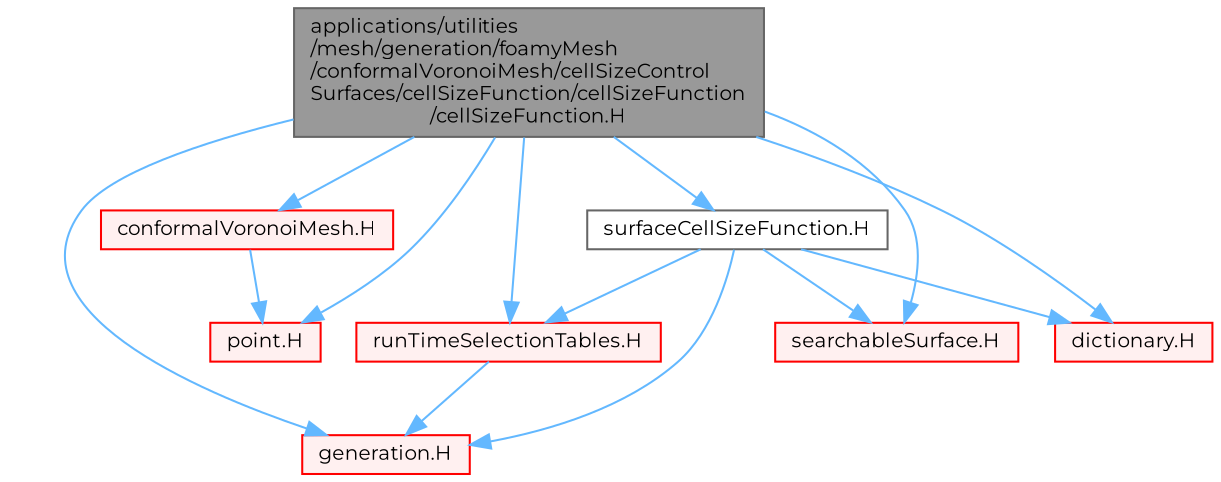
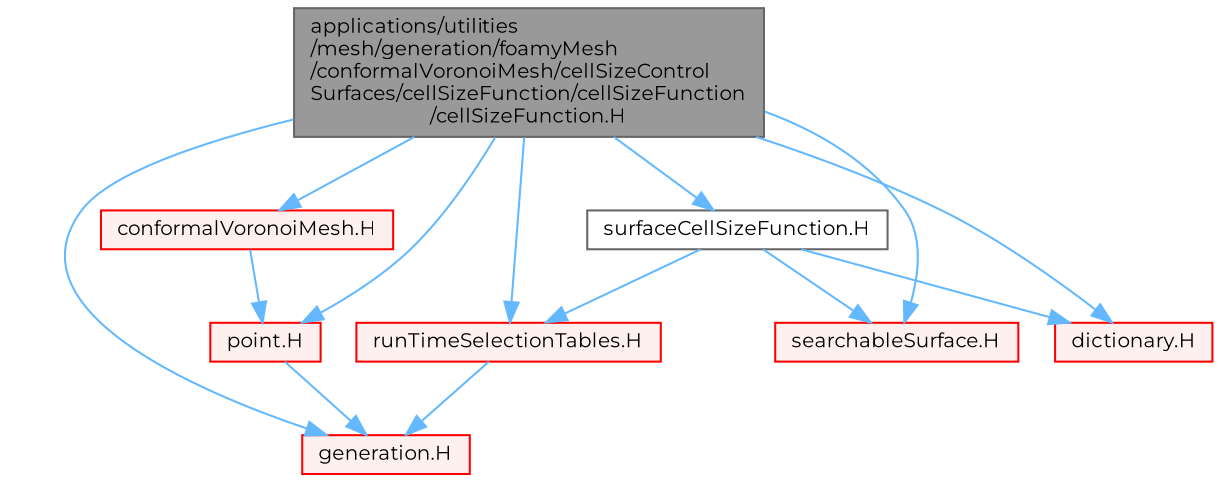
  digraph {
    fontname=Montserrat
    node [color=red fillcolor="#FFF0F0" fontname=Montserrat fontsize=10 shape=box style=filled]
    edge [color=steelblue1 fontname=Montserrat fontsize=10 labelfontname=Helvetica labelfontsize=10 style=solid]
    n1 [color=gray40 fillcolor=grey60 fontcolor=black height=0.2 label="applications/utilities\l/mesh/generation/foamyMesh\l/conformalVoronoiMesh/cellSizeControl\lSurfaces/cellSizeFunction/cellSizeFunction\l/cellSizeFunction.H" width=0.4]
    n2 [height=0.2 label="point.H" width=0.4]
    n3 [height=0.2 label="conformalVoronoiMesh.H" width=0.4]
    n4 [height=0.2 label="searchableSurface.H" width=0.4]
    n5 [height=0.2 label="runTimeSelectionTables.H" width=0.4]
    n6 [height=0.2 label="generation.H" width=0.4]
    n7 [height=0.2 label="dictionary.H" width=0.4]
    n8 [color=grey40 fillcolor=white height=0.2 label="surfaceCellSizeFunction.H" width=0.4]
    n1 -> n2
    n1 -> n3
    n1 -> n4
    n1 -> n5
    n1 -> n6
    n1 -> n7
    n1 -> n8
    n3 -> n2
    n5 -> n6
    n8 -> n4
    n8 -> n5
-   n8 -> n6
+   n2 -> n6
    n8 -> n7
  }
